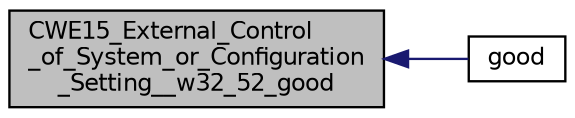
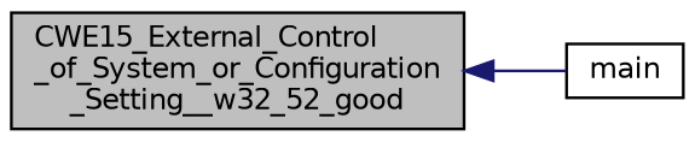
  digraph {
    rankdir=LR
    node [color=black fontname=Helvetica fontsize=10 shape=record style=filled]
    n1 [fillcolor=grey75 fontcolor=black height=0.2 label="CWE15_External_Control\l_of_System_or_Configuration\l_Setting__w32_52_good" width=0.4]
-   n2 [fillcolor=white height=0.2 label=good width=0.4]
+   n2 [fillcolor=white height=0.2 label=main width=0.4]
    n1 -> n2 [color=midnightblue dir=back fontname=Helvetica fontsize=10 labelfontname=Helvetica labelfontsize=10 style=solid]
  }
